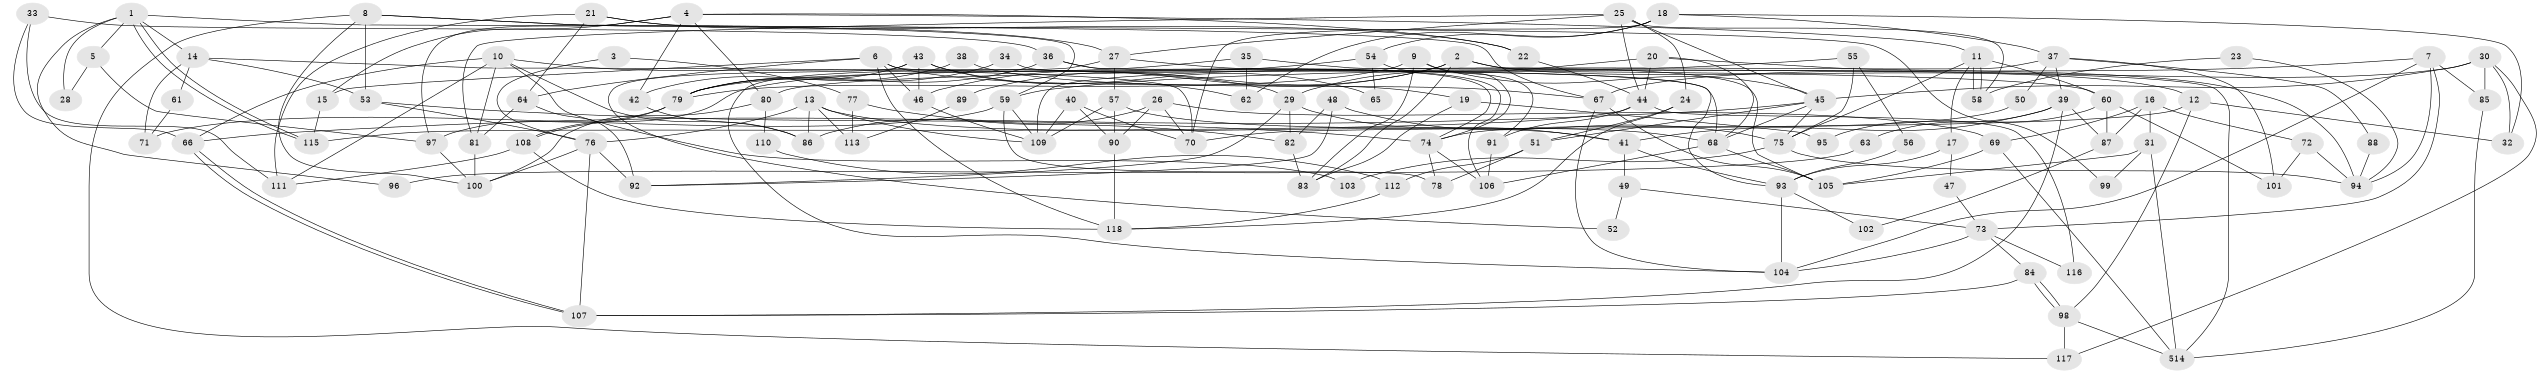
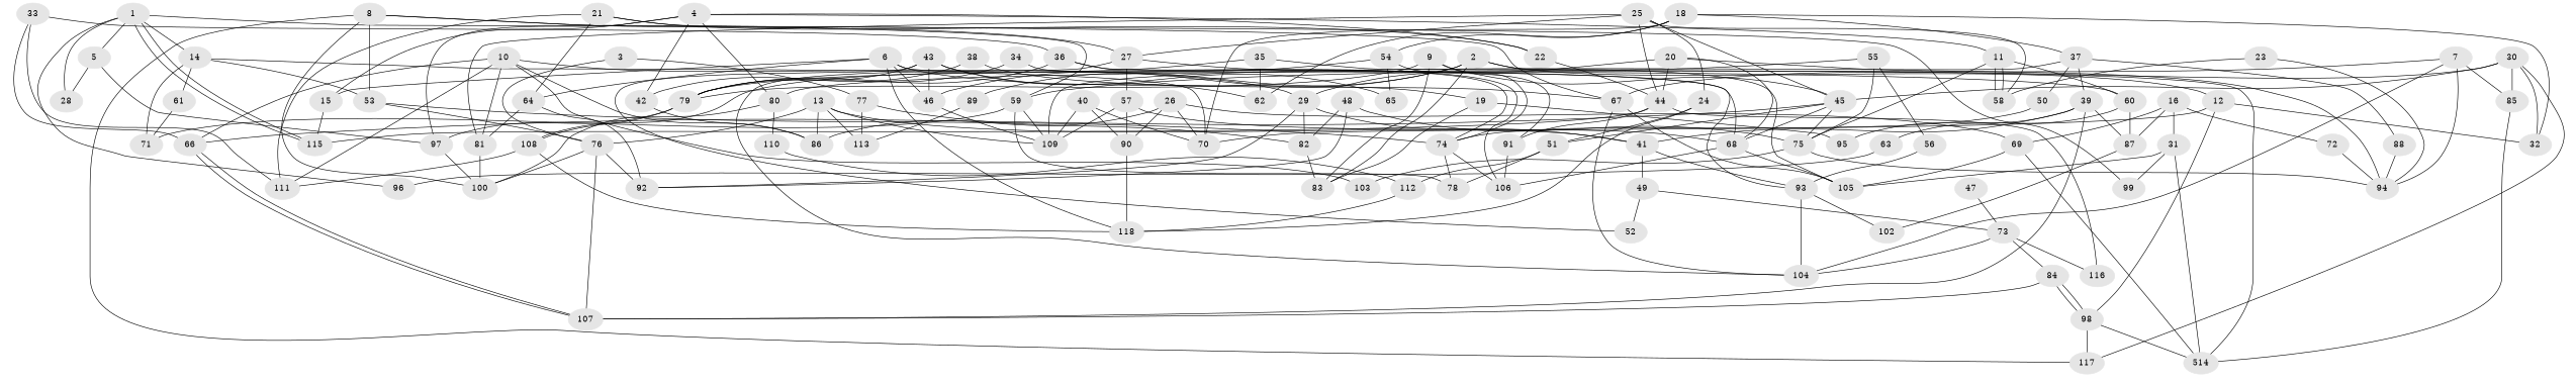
  graph {
    node [color=gray90 style=filled]
    1
    5
    14
    28
    67
    96
    115
    97
    53
    70
    61
    71
    104
    105
    2
    12
    46
    83
    89
    n20 [label=514]
    32
    98
    109
    113
    3
    76
    77
    100
    92
    107
    82
    4
    11
    15
    22
    42
    80
-   17
    58
    60
    75
    44
    86
    110
    6
    19
    64
    68
    118
    95
    81
    106
    7
    59
    73
    85
    94
    78
    116
    84
    8
    27
    117
    57
    74
    9
    45
    79
    66
    51
    108
    10
    29
    103
    111
    41
    47
    93
    87
-   101
    63
    13
    49
    16
    31
    69
    72
    99
    102
    18
    37
    54
    62
    39
    50
    88
    65
    91
    20
    21
    24
    23
    112
    25
    26
    90
    30
    33
    36
    34
    35
    38
    40
    52
    43
    48
    55
    56
    1 -- 5
    1 -- 14
    1 -- 28
    1 -- 67
    1 -- 96
    1 -- 115
    1 -- 115
    5 -- 28
    5 -- 97
    14 -- 53
    14 -- 70
    14 -- 61
    14 -- 71
    67 -- 104
    67 -- 105
    97 -- 100
    53 -- 76
    53 -- 74
    61 -- 71
    2 -- 12
    2 -- 46
    2 -- 83
    2 -- 89
    2 -- n20
    12 -- 70
    12 -- 32
    12 -- 98
    46 -- 109
    89 -- 113
    98 -- n20
    98 -- 117
    3 -- 76
    3 -- 77
    76 -- 100
    76 -- 92
    76 -- 107
    77 -- 113
    77 -- 82
    82 -- 83
    4 -- 97
    4 -- 11
    4 -- 15
    4 -- 22
    4 -- 42
    4 -- 80
-   11 -- 17
    11 -- 58
    11 -- 58
    11 -- 60
    11 -- 75
    15 -- 115
    22 -- 44
    42 -- 86
    80 -- 100
    80 -- 110
-   17 -- 47
-   17 -- 93
    60 -- 87
-   60 -- 101
    60 -- 63
    75 -- 94
    75 -- 103
    44 -- 115
    44 -- 116
    44 -- 91
    110 -- 112
    6 -- 46
    6 -- 15
    6 -- 19
    6 -- 64
    6 -- 68
    6 -- 118
    19 -- 83
    19 -- 95
    64 -- 92
    64 -- 81
    68 -- 105
    68 -- 106
    81 -- 100
    7 -- 104
    7 -- 59
-   7 -- 73
    7 -- 85
    7 -- 94
    59 -- 71
    59 -- 109
    59 -- 78
    73 -- 104
    73 -- 116
    73 -- 84
    85 -- n20
    84 -- 98
    84 -- 98
    84 -- 107
    8 -- 53
    8 -- 100
    8 -- 59
    8 -- 27
    8 -- 117
    27 -- 104
    27 -- 60
    27 -- 57
    57 -- 109
    57 -- 68
    57 -- 90
    74 -- 106
    74 -- 78
    9 -- 83
    9 -- 74
    9 -- 45
    9 -- 79
    45 -- 75
    45 -- 68
    45 -- 66
    45 -- 51
    79 -- 97
    79 -- 108
    66 -- 107
    66 -- 107
    51 -- 78
    51 -- 112
    108 -- 118
    108 -- 111
    10 -- 86
    10 -- 81
    10 -- 66
    10 -- 29
    10 -- 103
    10 -- 111
    29 -- 92
    29 -- 82
    29 -- 41
    41 -- 93
    41 -- 49
    47 -- 73
    93 -- 104
    93 -- 102
    87 -- 102
    63 -- 96
    13 -- 109
    13 -- 113
    13 -- 76
    13 -- 86
    13 -- 41
    49 -- 73
    49 -- 52
    16 -- 87
    16 -- 31
    16 -- 69
    16 -- 72
    31 -- 105
    31 -- n20
    31 -- 99
    69 -- 105
    69 -- n20
    72 -- 94
-   72 -- 101
    18 -- 70
    18 -- 32
    18 -- 37
    18 -- 54
    18 -- 62
    37 -- 109
-   37 -- 101
    37 -- 39
    37 -- 50
    37 -- 88
    54 -- 108
    54 -- 65
    54 -- 91
    39 -- 107
    39 -- 95
    39 -- 41
    39 -- 87
    50 -- 74
    88 -- 94
    91 -- 106
    20 -- 44
    20 -- 68
    20 -- 94
    20 -- 29
    21 -- 22
    21 -- 64
    21 -- 111
    21 -- 99
    24 -- 118
    24 -- 51
    23 -- 58
    23 -- 94
    112 -- 118
    25 -- 58
    25 -- 44
    25 -- 81
    25 -- 27
    25 -- 45
    25 -- 24
    26 -- 70
    26 -- 86
    26 -- 69
    26 -- 90
    90 -- 118
    30 -- 67
    30 -- 32
    30 -- 85
    30 -- 117
    30 -- 45
    33 -- 66
    33 -- 111
    33 -- 36
    36 -- 106
    36 -- 79
    36 -- 93
    34 -- 74
    34 -- 79
    35 -- 105
    35 -- 79
    35 -- 62
    38 -- 67
    38 -- 42
    40 -- 70
    40 -- 109
    40 -- 90
    43 -- 46
    43 -- 79
    43 -- 62
    43 -- 65
    43 -- 52
    48 -- 92
    48 -- 82
    48 -- 75
    55 -- 80
    55 -- 75
    55 -- 56
    56 -- 93
  }
